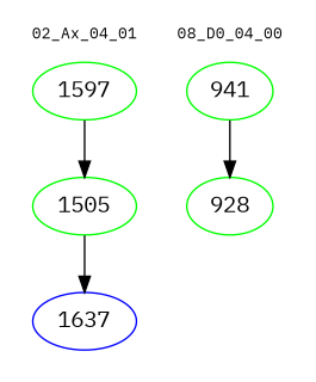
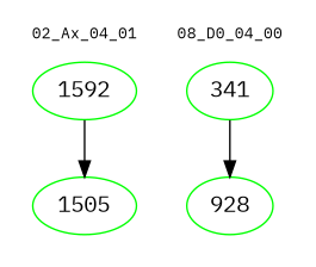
  digraph {
    fontname="IBM Plex Mono"
    node [color=green fontname="IBM Plex Mono"]
    edge [color=black fontname="IBM Plex Mono"]
-   n1 [label=1597]
+   n1 [label=1592]
    n2 [label=1505]
-   n3 [color=blue label=1637]
-   n4 [label=941]
+   n4 [label=341]
    n5 [label=928]
    subgraph cluster_1 {
      color=white
      fontsize=10
      label="02_Ax_04_01"
      n1
      n2
-     n3
    }
    subgraph cluster_2 {
      color=white
      fontsize=10
      label="08_D0_04_00"
      n4
      n5
    }
    n1 -> n2
-   n2 -> n3
    n4 -> n5
  }
